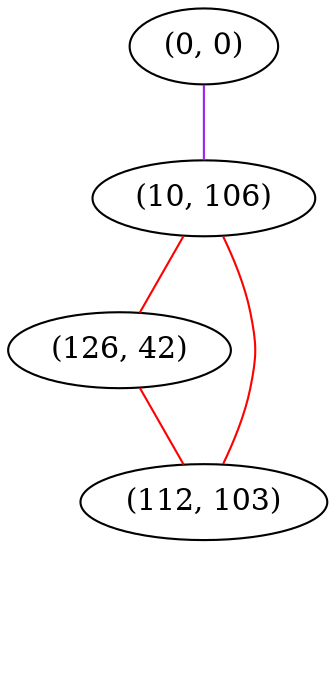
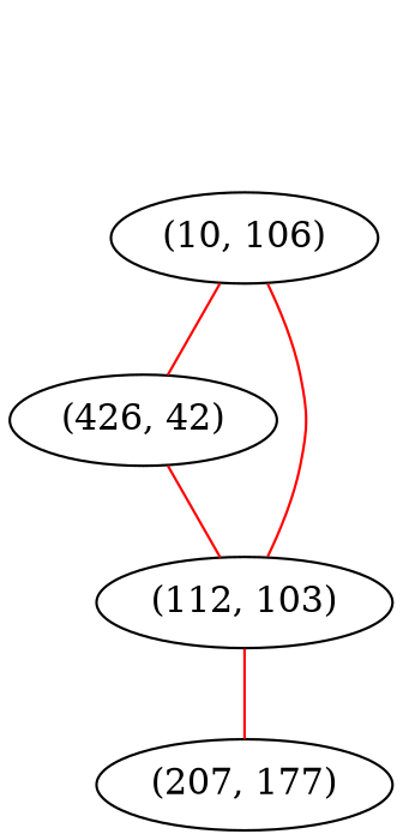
  graph {
    edge [color=red weight=1]
-   "(0, 0)"
    "(10, 106)"
-   "(126, 42)"
+   "(126, 42)" [label="(426, 42)"]
    n4 [label="(112, 103)"]
-   "(0, 0)" -- "(10, 106)" [color=purple weight=4]
+   "(207, 177)"
    "(10, 106)" -- "(126, 42)"
    "(10, 106)" -- n4
    "(126, 42)" -- n4
+   n4 -- "(207, 177)"
  }
